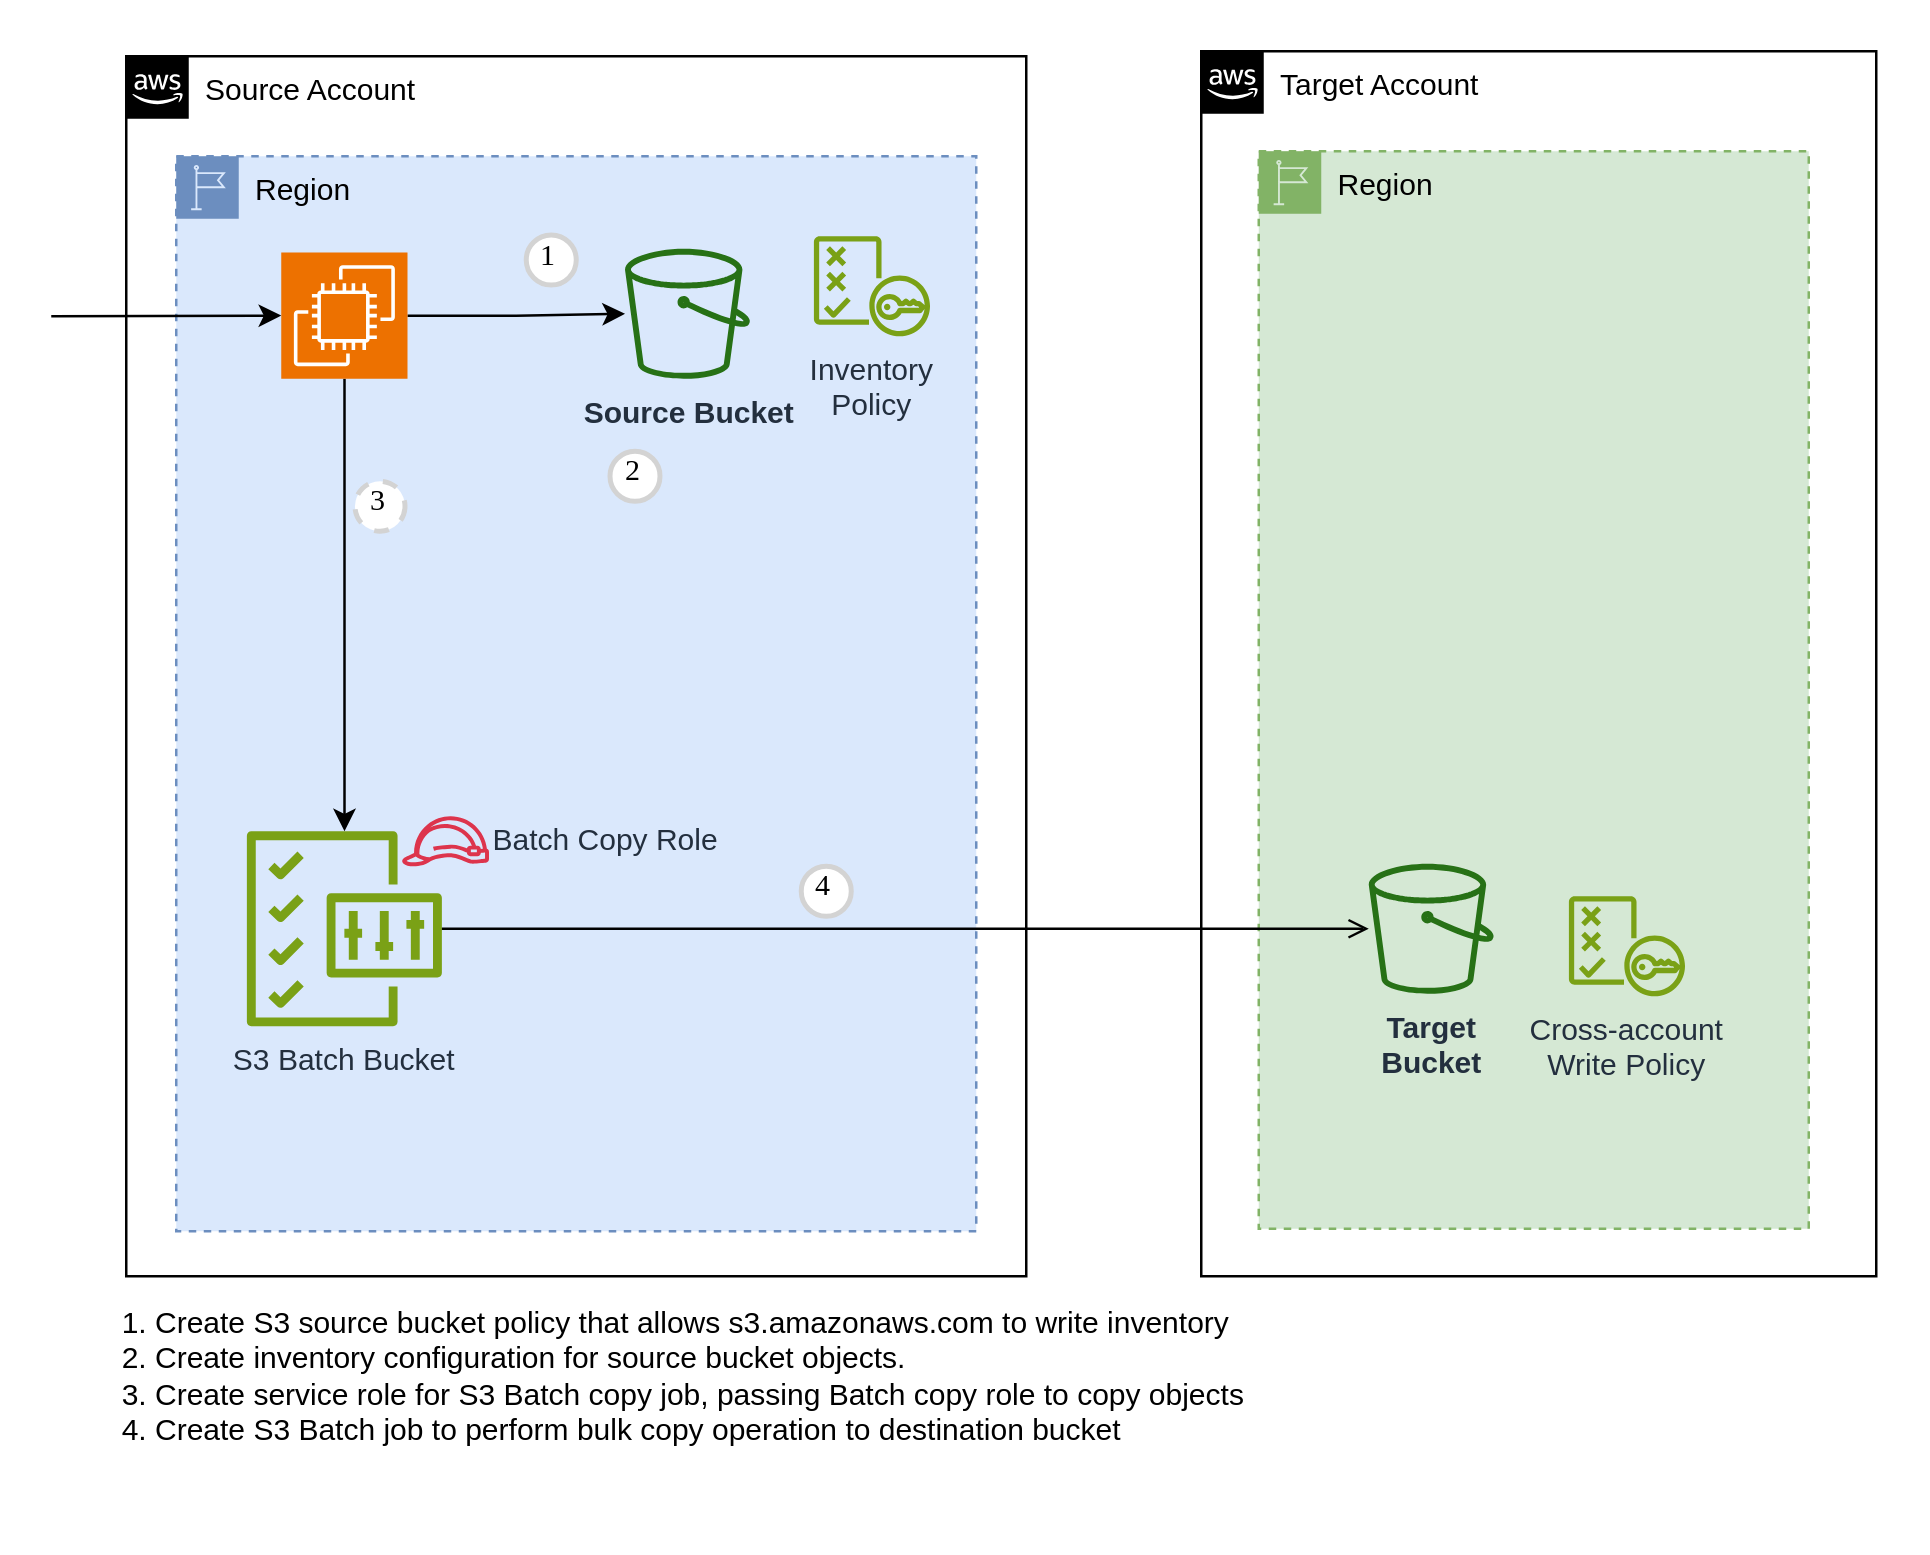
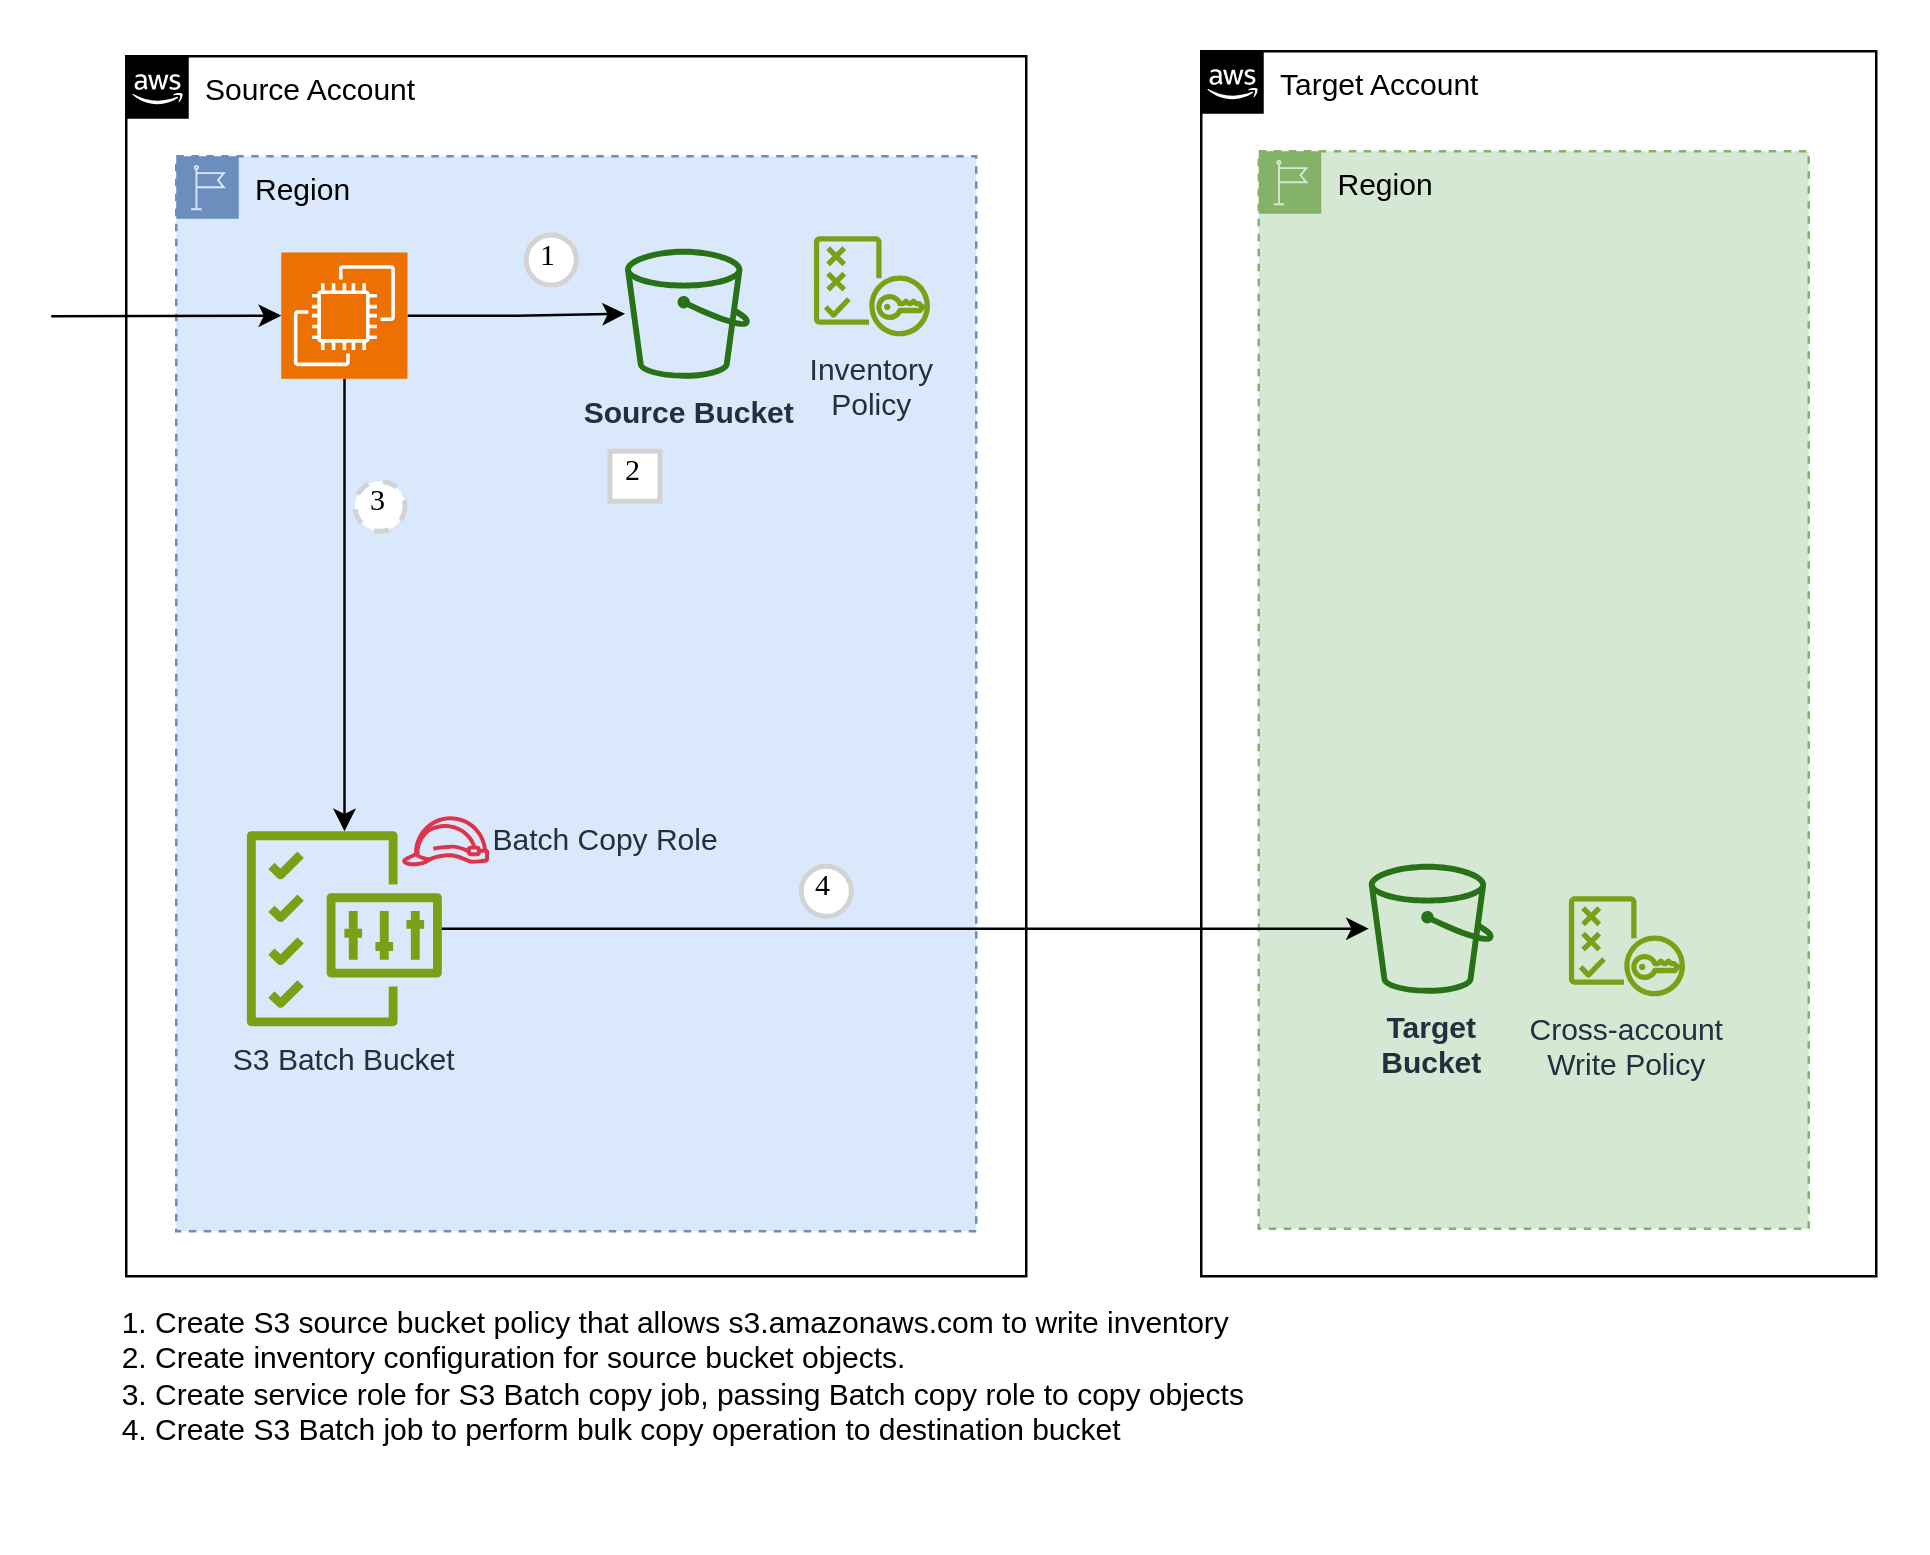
  <mxCell id="0" />
  <mxCell id="1" parent="0" />
  <mxCell id="2" value="Target Account" style="points=[[0,0],[0.25,0],[0.5,0],[0.75,0],[1,0],[1,0.25],[1,0.5],[1,0.75],[1,1],[0.75,1],[0.5,1],[0.25,1],[0,1],[0,0.75],[0,0.5],[0,0.25]];outlineConnect=0;html=1;whiteSpace=wrap;fontSize=12;fontStyle=0;shape=mxgraph.aws4.group;grIcon=mxgraph.aws4.group_aws_cloud_alt;verticalAlign=top;align=left;spacingLeft=30;dashed=0;labelBackgroundColor=none;container=1;pointerEvents=0;collapsible=0;recursiveResize=0;" parent="1" vertex="1"><mxGeometry x="480" y="20" width="270" height="490" as="geometry" /></mxCell>
  <mxCell id="3" value="Region" style="sketch=0;outlineConnect=0;html=1;whiteSpace=wrap;fontSize=12;fontStyle=0;shape=mxgraph.aws4.group;grIcon=mxgraph.aws4.group_region;strokeColor=#82b366;fillColor=#d5e8d4;verticalAlign=top;align=left;spacingLeft=30;dashed=1;" vertex="1" parent="2"><mxGeometry x="23" y="40" width="220" height="431" as="geometry" /></mxCell>
  <mxCell id="4" value="Cross-account &lt;br&gt;Write Policy" style="sketch=0;outlineConnect=0;fontColor=#232F3E;gradientColor=none;fillColor=#7AA116;strokeColor=none;dashed=0;verticalLabelPosition=bottom;verticalAlign=top;align=center;html=1;fontSize=12;fontStyle=0;aspect=fixed;pointerEvents=1;shape=mxgraph.aws4.policy;" parent="2" vertex="1"><mxGeometry x="147" y="338" width="46.57" height="40" as="geometry" /></mxCell>
  <mxCell id="5" value="Target&lt;br&gt;Bucket" style="outlineConnect=0;fontColor=#232F3E;gradientColor=none;fillColor=#277116;strokeColor=none;dashed=0;verticalLabelPosition=bottom;verticalAlign=top;align=center;html=1;fontSize=12;fontStyle=1;aspect=fixed;pointerEvents=1;shape=mxgraph.aws4.bucket;labelBackgroundColor=none;" vertex="1" parent="2"><mxGeometry x="67" y="325" width="50" height="52" as="geometry" /></mxCell>
  <mxCell id="6" value="Source Account" style="points=[[0,0],[0.25,0],[0.5,0],[0.75,0],[1,0],[1,0.25],[1,0.5],[1,0.75],[1,1],[0.75,1],[0.5,1],[0.25,1],[0,1],[0,0.75],[0,0.5],[0,0.25]];outlineConnect=0;html=1;whiteSpace=wrap;fontSize=12;fontStyle=0;shape=mxgraph.aws4.group;grIcon=mxgraph.aws4.group_aws_cloud_alt;verticalAlign=top;align=left;spacingLeft=30;dashed=0;labelBackgroundColor=none;container=1;pointerEvents=0;collapsible=0;recursiveResize=0;" parent="1" vertex="1"><mxGeometry x="50" y="22" width="360" height="488" as="geometry" /></mxCell>
  <mxCell id="7" value="Region" style="sketch=0;outlineConnect=0;html=1;whiteSpace=wrap;fontSize=12;fontStyle=0;shape=mxgraph.aws4.group;grIcon=mxgraph.aws4.group_region;strokeColor=#6c8ebf;fillColor=#dae8fc;verticalAlign=top;align=left;spacingLeft=30;dashed=1;" vertex="1" parent="6"><mxGeometry x="20" y="40" width="320" height="430" as="geometry" /></mxCell>
  <mxCell id="8" value="Source Bucket" style="outlineConnect=0;fontColor=#232F3E;gradientColor=none;fillColor=#277116;strokeColor=none;dashed=0;verticalLabelPosition=bottom;verticalAlign=top;align=center;html=1;fontSize=12;fontStyle=1;aspect=fixed;pointerEvents=1;shape=mxgraph.aws4.bucket;labelBackgroundColor=none;" parent="6" vertex="1"><mxGeometry x="199.5" y="77" width="50" height="52" as="geometry" /></mxCell>
  <mxCell id="9" value="S3 Batch Bucket" style="sketch=0;outlineConnect=0;fontColor=#232F3E;gradientColor=none;fillColor=#7AA116;strokeColor=none;dashed=0;verticalLabelPosition=bottom;verticalAlign=top;align=center;html=1;fontSize=12;fontStyle=0;aspect=fixed;pointerEvents=1;shape=mxgraph.aws4.s3_batch_operations;" parent="6" vertex="1"><mxGeometry x="48.25" y="310" width="78" height="78" as="geometry" /></mxCell>
  <mxCell id="10" value="Inventory &lt;br&gt;Policy" style="sketch=0;outlineConnect=0;fontColor=#232F3E;gradientColor=none;fillColor=#7AA116;strokeColor=none;dashed=0;verticalLabelPosition=bottom;verticalAlign=top;align=center;html=1;fontSize=12;fontStyle=0;aspect=fixed;pointerEvents=1;shape=mxgraph.aws4.policy;" parent="6" vertex="1"><mxGeometry x="275" y="72" width="46.57" height="40" as="geometry" /></mxCell>
  <mxCell id="11" value="1" style="ellipse;whiteSpace=wrap;html=1;aspect=fixed;strokeWidth=2;fontFamily=Tahoma;spacingBottom=4;spacingRight=2;strokeColor=#d3d3d3;" parent="6" vertex="1"><mxGeometry x="160" y="71.5" width="20" height="20" as="geometry" /></mxCell>
- <mxCell id="12" value="2" style="ellipse;whiteSpace=wrap;html=1;aspect=fixed;strokeWidth=2;fontFamily=Tahoma;spacingBottom=4;spacingRight=2;strokeColor=#d3d3d3;" parent="6" vertex="1"><mxGeometry x="193.5" y="158" width="20" height="20" as="geometry" /></mxCell>
+ <mxCell id="12" value="2" style="whiteSpace=wrap;html=1;aspect=fixed;strokeWidth=2;fontFamily=Tahoma;spacingBottom=4;spacingRight=2;strokeColor=#d3d3d3;rounded=0;" parent="6" vertex="1"><mxGeometry x="193.5" y="158" width="20" height="20" as="geometry" /></mxCell>
  <mxCell id="13" value="3" style="ellipse;whiteSpace=wrap;html=1;aspect=fixed;strokeWidth=2;fontFamily=Tahoma;spacingBottom=4;spacingRight=2;strokeColor=#d3d3d3;dashed=1;" parent="6" vertex="1"><mxGeometry x="91.5" y="170" width="20" height="20" as="geometry" /></mxCell>
  <mxCell id="14" value="Batch Copy Role" style="sketch=0;outlineConnect=0;fontColor=#232F3E;gradientColor=none;fillColor=#DD344C;strokeColor=none;dashed=0;verticalLabelPosition=middle;verticalAlign=middle;align=left;html=1;fontSize=12;fontStyle=0;aspect=fixed;pointerEvents=1;shape=mxgraph.aws4.role;labelPosition=right;" parent="6" vertex="1"><mxGeometry x="110" y="304" width="35.45" height="20" as="geometry" /></mxCell>
  <mxCell id="15" style="edgeStyle=orthogonalEdgeStyle;rounded=0;orthogonalLoop=1;jettySize=auto;html=1;" edge="1" parent="6" source="17" target="8"><mxGeometry relative="1" as="geometry" /></mxCell>
  <mxCell id="16" value="" style="edgeStyle=orthogonalEdgeStyle;rounded=0;orthogonalLoop=1;jettySize=auto;html=1;" edge="1" parent="6" source="17" target="9"><mxGeometry relative="1" as="geometry"><mxPoint x="72" y="208" as="targetPoint" /></mxGeometry></mxCell>
  <mxCell id="17" value="" style="sketch=0;points=[[0,0,0],[0.25,0,0],[0.5,0,0],[0.75,0,0],[1,0,0],[0,1,0],[0.25,1,0],[0.5,1,0],[0.75,1,0],[1,1,0],[0,0.25,0],[0,0.5,0],[0,0.75,0],[1,0.25,0],[1,0.5,0],[1,0.75,0]];outlineConnect=0;fontColor=#232F3E;fillColor=#ED7100;strokeColor=#ffffff;dashed=0;verticalLabelPosition=bottom;verticalAlign=top;align=center;html=1;fontSize=12;fontStyle=0;aspect=fixed;shape=mxgraph.aws4.resourceIcon;resIcon=mxgraph.aws4.ec2;" parent="6" vertex="1"><mxGeometry x="62" y="78.5" width="50.5" height="50.5" as="geometry" /></mxCell>
  <mxCell id="18" value="4" style="ellipse;whiteSpace=wrap;html=1;aspect=fixed;strokeWidth=2;fontFamily=Tahoma;spacingBottom=4;spacingRight=2;strokeColor=#d3d3d3;" vertex="1" parent="6"><mxGeometry x="270" y="324" width="20" height="20" as="geometry" /></mxCell>
  <mxCell id="19" value="&lt;ol&gt;&lt;li&gt;Create S3 source bucket policy that allows s3.amazonaws.com to write inventory&lt;/li&gt;&lt;li&gt;Create inventory configuration for source bucket objects. &lt;br&gt;&lt;/li&gt;&lt;li&gt;Create service role for S3 Batch copy job, passing Batch copy role to copy objects &lt;/li&gt;&lt;li&gt;Create S3 Batch job to perform bulk copy operation to destination bucket&lt;br&gt;&lt;/li&gt;&lt;/ol&gt;" style="text;strokeColor=none;fillColor=none;html=1;whiteSpace=wrap;verticalAlign=middle;overflow=hidden;" parent="1" vertex="1"><mxGeometry x="20" y="500" width="620" height="100" as="geometry" /></mxCell>
- <mxCell id="20" style="edgeStyle=orthogonalEdgeStyle;rounded=0;orthogonalLoop=1;jettySize=auto;html=1;endArrow=open;" edge="1" parent="1" source="9" target="5"><mxGeometry relative="1" as="geometry"><mxPoint x="527.004" y="401" as="targetPoint" /></mxGeometry></mxCell>
+ <mxCell id="20" style="edgeStyle=orthogonalEdgeStyle;rounded=0;orthogonalLoop=1;jettySize=auto;html=1;" edge="1" parent="1" source="9" target="5"><mxGeometry relative="1" as="geometry"><mxPoint x="527.004" y="401" as="targetPoint" /></mxGeometry></mxCell>
  <mxCell id="21" value="" style="endArrow=classic;html=1;rounded=0;entryX=0;entryY=0.5;entryDx=0;entryDy=0;entryPerimeter=0;" edge="1" parent="1" target="17"><mxGeometry width="50" height="50" relative="1" as="geometry"><mxPoint x="20" y="126" as="sourcePoint" /><mxPoint x="500" y="220" as="targetPoint" /></mxGeometry></mxCell>
